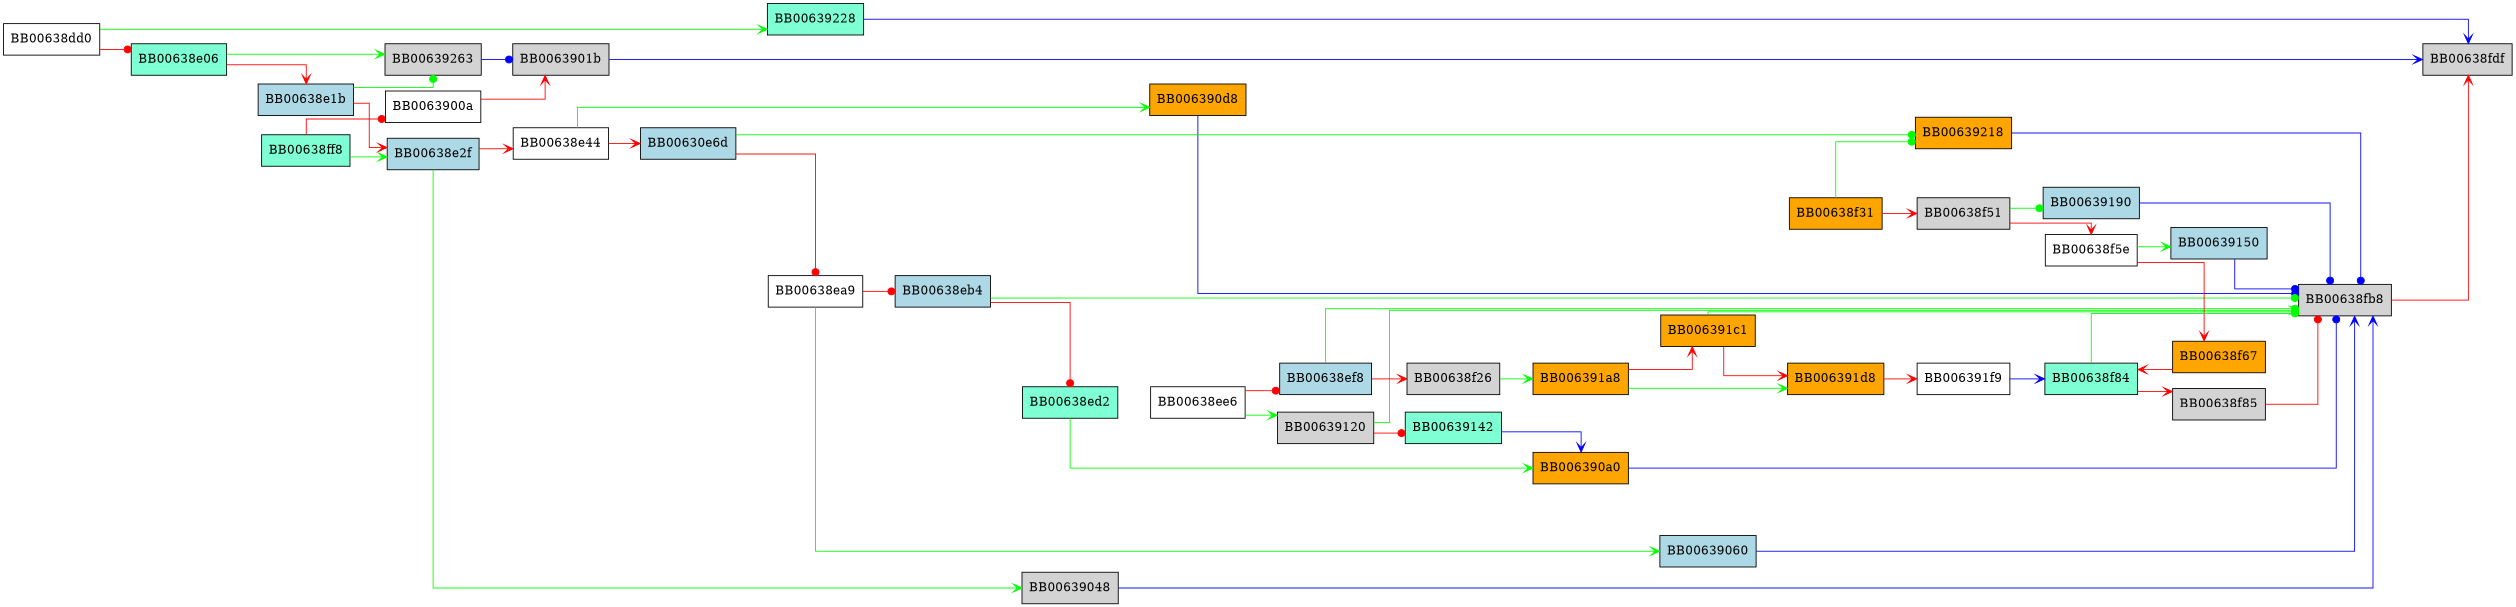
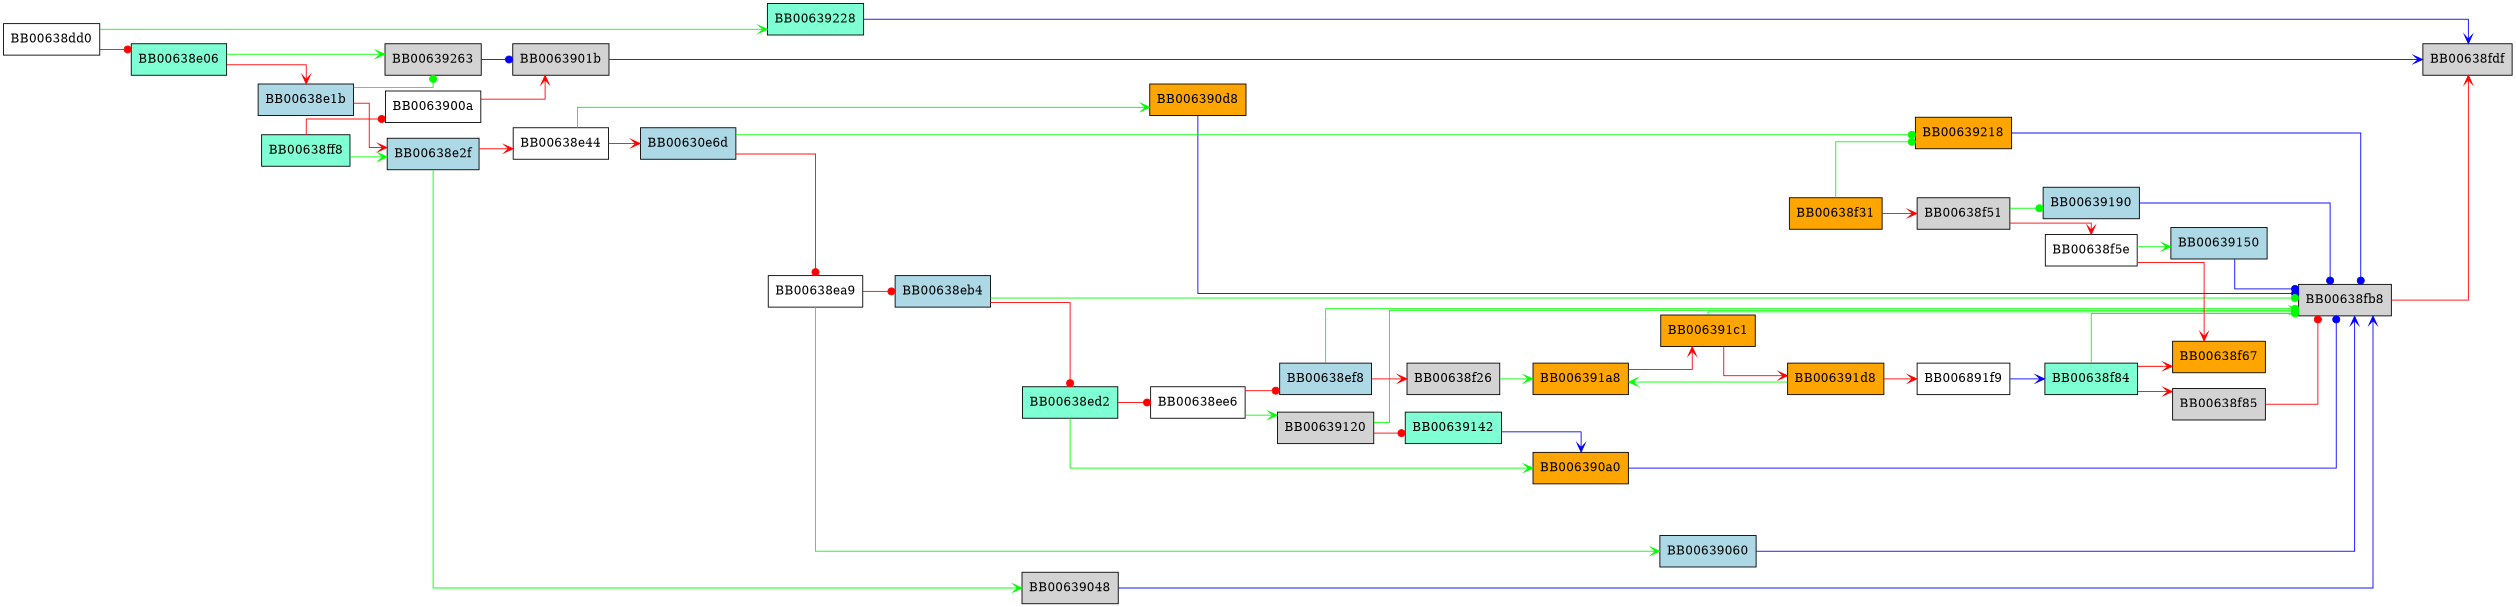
  digraph {
    rankdir=LR
    splines=ortho
    node [fillcolor=lightgrey shape=box style=filled]
    edge [arrowhead=vee color=red]
    BB00638dd0 [fillcolor=white]
    BB00639228 [fillcolor=aquamarine]
    BB00638e06 [fillcolor=aquamarine]
    BB00638fdf
    BB00639263
    BB00638e1b [fillcolor=lightblue]
    BB0063901b
    BB00638e2f [fillcolor=lightblue]
    BB00638ff8 [fillcolor=aquamarine]
    BB0063900a [fillcolor=white]
    BB00639048
    BB00638e44 [fillcolor=white]
    BB00638fb8
    BB006390d8 [fillcolor=orange]
    n15 [fillcolor=lightblue label=BB00630e6d]
    BB00639218 [fillcolor=orange]
    BB00638ea9 [fillcolor=white]
    BB00639060 [fillcolor=lightblue]
    BB00638eb4 [fillcolor=lightblue]
    BB00638ed2 [fillcolor=aquamarine]
    BB006390a0 [fillcolor=orange]
    BB00638ee6 [fillcolor=white]
    BB00639120
    BB00638ef8 [fillcolor=lightblue]
    BB00639142 [fillcolor=aquamarine]
    BB00638f26
    BB006391a8 [fillcolor=orange]
    BB006391d8 [fillcolor=orange]
    BB006391c1 [fillcolor=orange]
    BB00638f31 [fillcolor=orange]
    BB00638f51
-   BB006391f9 [fillcolor=white]
+   BB006391f9 [fillcolor=white label=BB006891f9]
    BB00639190 [fillcolor=lightblue]
    BB00638f5e [fillcolor=white]
    BB00639150 [fillcolor=lightblue]
    BB00638f67 [fillcolor=orange]
    n37 [fillcolor=aquamarine label=BB00638f84]
    BB00638f85
    BB00638dd0 -> BB00639228 [color=green]
    BB00638dd0 -> BB00638e06 [arrowhead=dot]
    BB00639228 -> BB00638fdf [color=blue]
    BB00638e06 -> BB00639263 [color=green]
    BB00638e06 -> BB00638e1b
    BB00639263 -> BB0063901b [arrowhead=dot color=blue]
    BB00638e1b -> BB00639263 [arrowhead=dot color=green]
    BB00638e1b -> BB00638e2f
    BB0063901b -> BB00638fdf [color=blue]
    BB00638e2f -> BB00639048 [color=green]
    BB00638e2f -> BB00638e44
    BB00638ff8 -> BB00638e2f [color=green]
    BB00638ff8 -> BB0063900a [arrowhead=dot]
    BB0063900a -> BB0063901b
    BB00639048 -> BB00638fb8 [color=blue]
    BB00638e44 -> BB006390d8 [color=green]
    BB00638e44 -> n15
    BB00638fb8 -> BB00638fdf
    BB006390d8 -> BB00638fb8 [arrowhead=dot color=blue]
    n15 -> BB00639218 [arrowhead=dot color=green]
    n15 -> BB00638ea9 [arrowhead=dot]
    BB00639218 -> BB00638fb8 [arrowhead=dot color=blue]
    BB00638ea9 -> BB00639060 [color=green]
    BB00638ea9 -> BB00638eb4 [arrowhead=dot]
    BB00639060 -> BB00638fb8 [color=blue]
    BB00638eb4 -> BB00638fb8 [arrowhead=dot color=green]
    BB00638eb4 -> BB00638ed2 [arrowhead=dot]
    BB00638ed2 -> BB006390a0 [color=green]
+   BB00638ed2 -> BB00638ee6 [arrowhead=dot]
    BB006390a0 -> BB00638fb8 [arrowhead=dot color=blue]
    BB00638ee6 -> BB00639120 [color=green]
    BB00638ee6 -> BB00638ef8 [arrowhead=dot]
    BB00639120 -> BB00638fb8 [color=green]
    BB00639120 -> BB00639142 [arrowhead=dot]
    BB00638ef8 -> BB00638fb8 [arrowhead=dot color=green]
    BB00638ef8 -> BB00638f26
    BB00639142 -> BB006390a0 [color=blue]
    BB00638f26 -> BB006391a8 [color=green]
-   BB006391a8 -> BB006391d8 [color=green]
+   BB006391d8 -> BB006391a8 [color=green]
    BB006391a8 -> BB006391c1
    BB006391d8 -> BB006391f9
    BB006391c1 -> BB00638fb8 [arrowhead=dot color=green]
    BB006391c1 -> BB006391d8
    BB00638f31 -> BB00639218 [arrowhead=dot color=green]
    BB00638f31 -> BB00638f51
    BB00638f51 -> BB00639190 [arrowhead=dot color=green]
    BB00638f51 -> BB00638f5e
    BB006391f9 -> n37 [color=blue]
    BB00639190 -> BB00638fb8 [arrowhead=dot color=blue]
    BB00638f5e -> BB00639150 [color=green]
    BB00638f5e -> BB00638f67
    BB00639150 -> BB00638fb8 [arrowhead=dot color=blue]
-   BB00638f67 -> n37
+   n37 -> BB00638f67
    n37 -> BB00638fb8 [arrowhead=dot color=green]
    n37 -> BB00638f85
    BB00638f85 -> BB00638fb8 [arrowhead=dot]
  }
